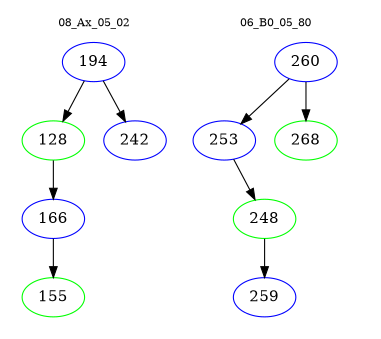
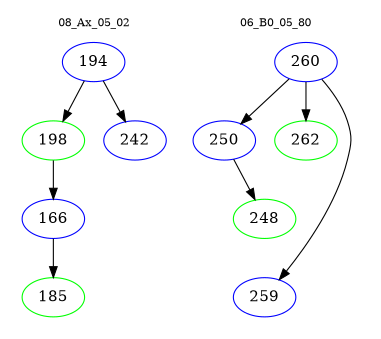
  digraph {
    node [color=blue]
    edge [color=black]
    n1 [label=194]
-   n2 [color=green label=128]
+   n2 [color=green label=198]
    n3 [label=242]
    n4 [label=166]
-   n5 [color=green label=155]
+   n5 [color=green label=185]
    n6 [label=260]
-   n7 [label=253]
-   n8 [color=green label=268]
+   n7 [label=250]
+   n8 [color=green label=262]
    n9 [label=259]
    n10 [color=green label=248]
    subgraph cluster_1 {
      color=white
      fontsize=10
      label="08_Ax_05_02"
      n1
      n2
      n3
      n4
      n5
    }
    subgraph cluster_2 {
      color=white
      fontsize=10
      label="06_B0_05_80"
      n6
      n7
      n8
      n9
      n10
    }
    n1 -> n2
    n1 -> n3
    n2 -> n4
    n4 -> n5
    n6 -> n7
    n6 -> n8
-   n10 -> n9
+   n6 -> n9
    n7 -> n10
  }
